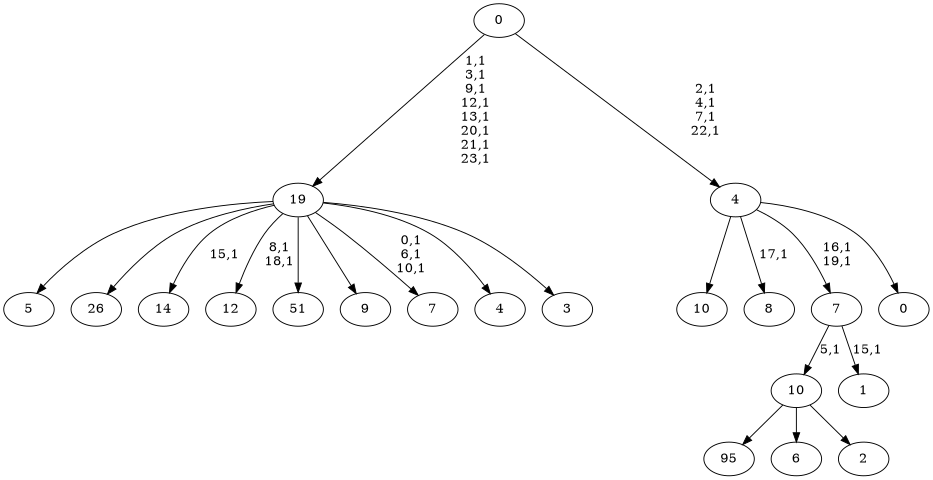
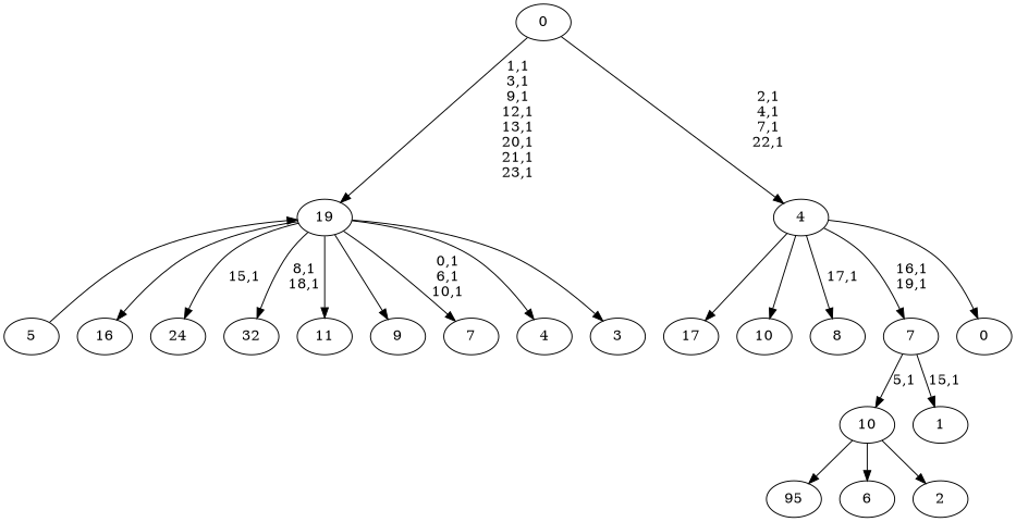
  digraph {
-   n2 [label=26]
+   n1 [label=17]
+   n2 [label=16]
    n3 [label=95]
-   n4 [label=14]
-   n5 [label=12]
-   n6 [label=51]
+   n4 [label=24]
+   n5 [label=32]
+   n6 [label=11]
    n7 [label=10]
    n8 [label=9]
    n9 [label=8]
    n10 [label=7]
    n11 [label=6]
    n12 [label=5]
    n13 [label=4]
    n14 [label=3]
    19
    n16 [label=2]
    10
    n18 [label=1]
    7
    n20 [label=0]
    4
    0
    19 -> n2
    19 -> n4 [label="15,1"]
    19 -> n5 [label="8,1\n18,1"]
    19 -> n6
    19 -> n8
    19 -> n10 [label="0,1\n6,1\n10,1"]
-   19 -> n12
+   n12 -> 19
    19 -> n13
    19 -> n14
    10 -> n3
    10 -> n11
    10 -> n16
    7 -> 10 [label="5,1"]
    7 -> n18 [label="15,1"]
+   4 -> n1
    4 -> n7
    4 -> n9 [label="17,1"]
    4 -> 7 [label="16,1\n19,1"]
    4 -> n20
    0 -> 19 [label="1,1\n3,1\n9,1\n12,1\n13,1\n20,1\n21,1\n23,1"]
    0 -> 4 [label="2,1\n4,1\n7,1\n22,1"]
  }
